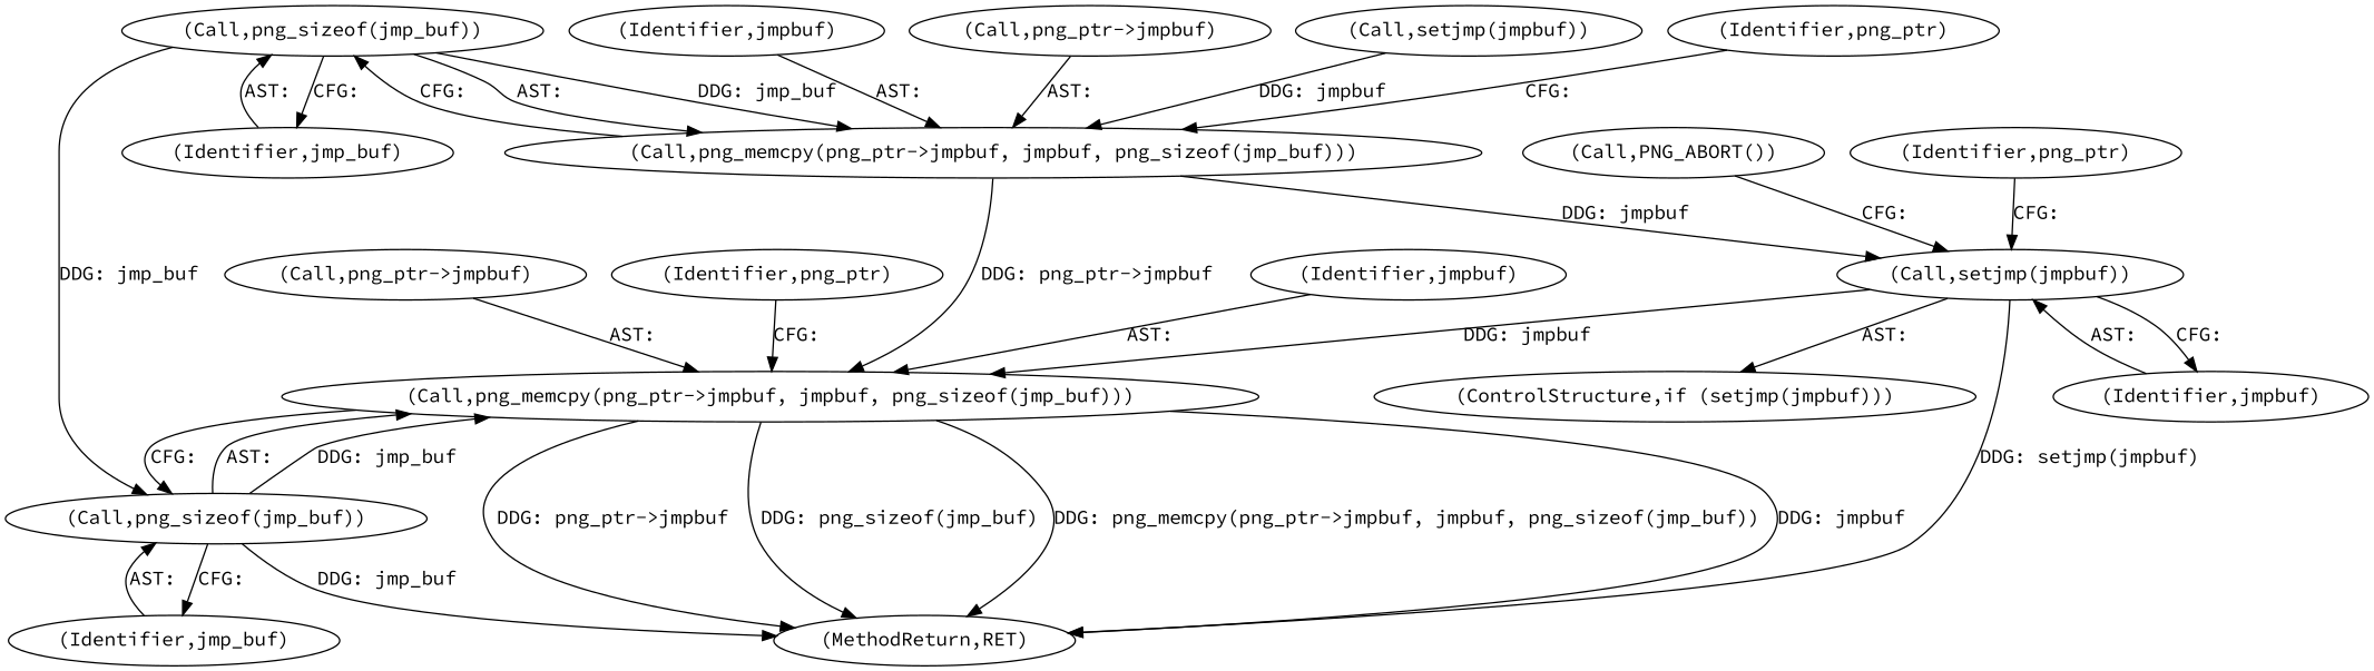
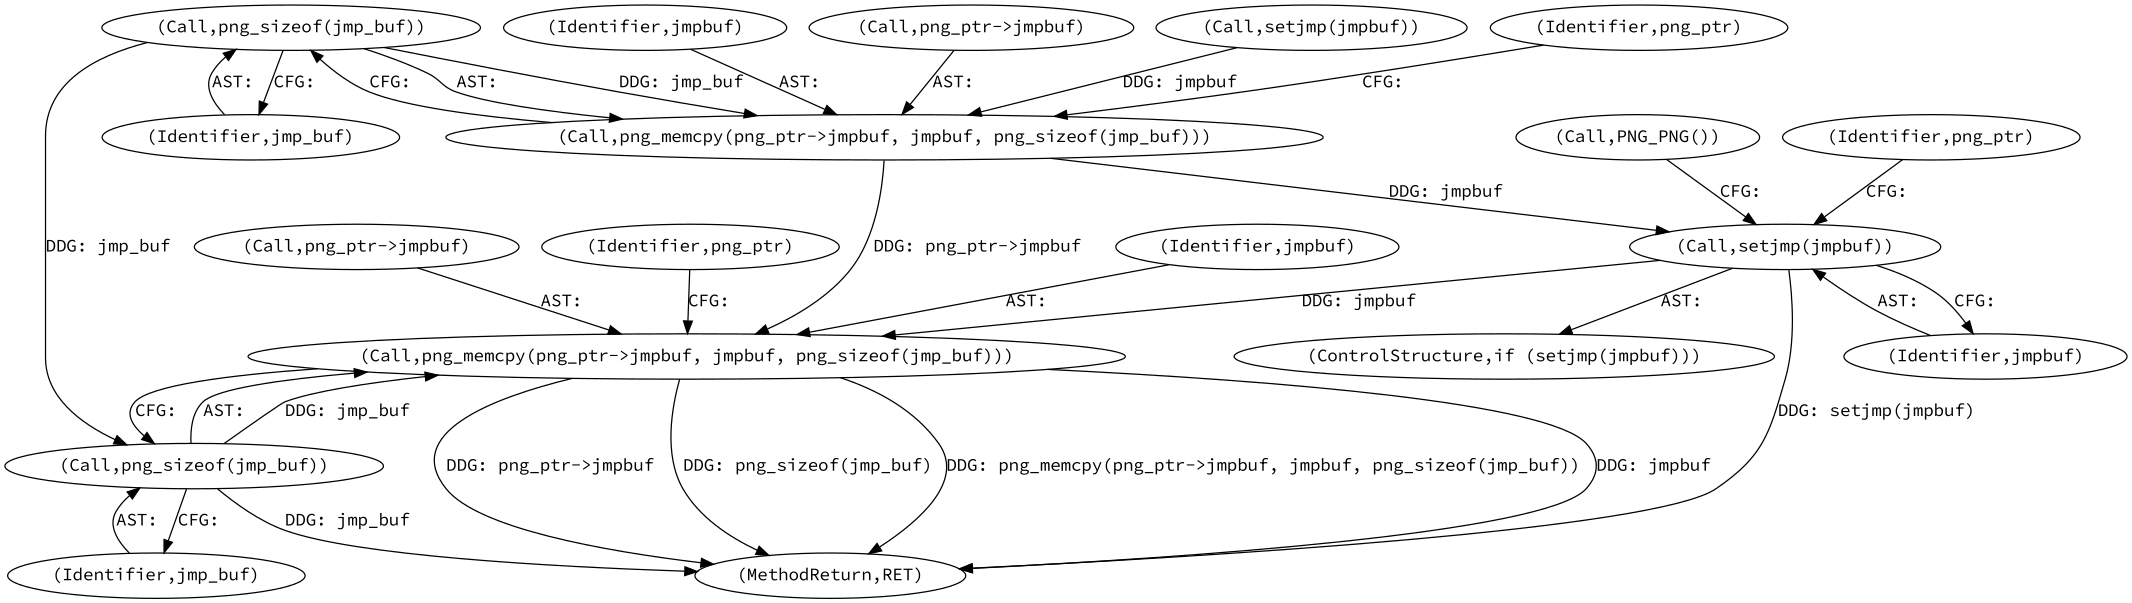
  digraph {
    fontname="Source Code Pro"
    node [fontname="Source Code Pro"]
    edge [fontname="Source Code Pro"]
    n1 [label="(Call,png_sizeof(jmp_buf))"]
    n2 [label="(Call,png_memcpy(png_ptr->jmpbuf, jmpbuf, png_sizeof(jmp_buf)))"]
    n3 [label="(Call,png_sizeof(jmp_buf))"]
    n4 [label="(Identifier,jmp_buf)"]
    n5 [label="(Call,setjmp(jmpbuf))"]
    n6 [label="(Call,png_memcpy(png_ptr->jmpbuf, jmpbuf, png_sizeof(jmp_buf)))"]
    n7 [label="(MethodReturn,RET)"]
    n8 [label="(Identifier,jmp_buf)"]
    n9 [label="(Identifier,jmpbuf)"]
    n10 [label="(ControlStructure,if (setjmp(jmpbuf)))"]
    n11 [label="(Identifier,jmpbuf)"]
-   n12 [label="(Call,PNG_ABORT())"]
+   n12 [label="(Call,PNG_PNG())"]
    n13 [label="(Call,png_ptr->jmpbuf)"]
    n14 [label="(Identifier,jmpbuf)"]
    n15 [label="(Call,setjmp(jmpbuf))"]
    n16 [label="(Call,png_ptr->jmpbuf)"]
    n17 [label="(Identifier,png_ptr)"]
    n18 [label="(Identifier,png_ptr)"]
    n19 [label="(Identifier,png_ptr)"]
    n1 -> n2 [label="AST: "]
    n1 -> n2 [label="DDG: jmp_buf"]
    n1 -> n3 [label="DDG: jmp_buf"]
    n1 -> n4 [label="CFG: "]
    n2 -> n1 [label="CFG: "]
    n2 -> n5 [label="DDG: jmpbuf"]
    n2 -> n6 [label="DDG: png_ptr->jmpbuf"]
    n3 -> n6 [label="AST: "]
    n3 -> n6 [label="DDG: jmp_buf"]
    n3 -> n7 [label="DDG: jmp_buf"]
    n3 -> n8 [label="CFG: "]
    n4 -> n1 [label="AST: "]
    n5 -> n6 [label="DDG: jmpbuf"]
    n5 -> n7 [label="DDG: setjmp(jmpbuf)"]
    n5 -> n9 [label="CFG: "]
    n5 -> n10 [label="AST: "]
    n6 -> n3 [label="CFG: "]
    n6 -> n7 [label="DDG: png_ptr->jmpbuf"]
    n6 -> n7 [label="DDG: png_memcpy(png_ptr->jmpbuf, jmpbuf, png_sizeof(jmp_buf))"]
    n6 -> n7 [label="DDG: jmpbuf"]
    n6 -> n7 [label="DDG: png_sizeof(jmp_buf)"]
    n8 -> n3 [label="AST: "]
    n9 -> n5 [label="AST: "]
    n11 -> n2 [label="AST: "]
    n12 -> n5 [label="CFG: "]
    n13 -> n2 [label="AST: "]
    n14 -> n6 [label="AST: "]
    n15 -> n2 [label="DDG: jmpbuf"]
    n16 -> n6 [label="AST: "]
    n17 -> n5 [label="CFG: "]
    n18 -> n6 [label="CFG: "]
    n19 -> n2 [label="CFG: "]
  }
